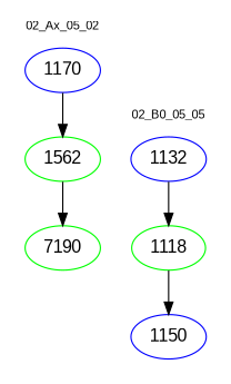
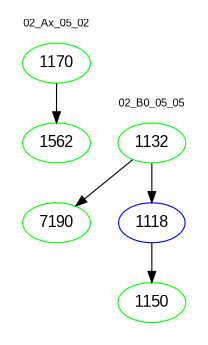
  digraph {
    fontname="Liberation Sans"
    node [color=green fontname="Liberation Sans"]
    edge [color=black fontname="Liberation Sans"]
-   n1 [color=blue label=1170]
+   n1 [label=1170]
    n2 [label=1562]
    n3 [label=7190]
-   n4 [color=blue label=1132]
-   n5 [label=1118]
-   n6 [color=blue label=1150]
+   n4 [label=1132]
+   n5 [color=blue label=1118]
+   n6 [label=1150]
    subgraph cluster_1 {
      color=white
      fontsize=10
      label="02_Ax_05_02"
      n1
      n2
      n3
    }
    subgraph cluster_2 {
      color=white
      fontsize=10
      label="02_B0_05_05"
      n4
      n5
      n6
    }
    n1 -> n2
-   n2 -> n3
+   n4 -> n3
    n4 -> n5
    n5 -> n6
  }
